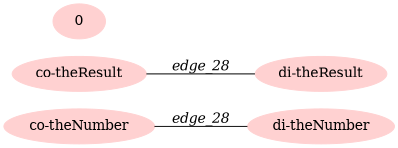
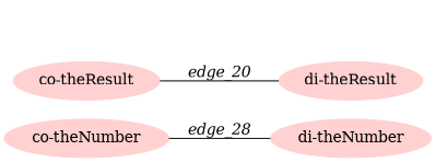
  digraph {
    rankdir=LR
    node [color="#ffd1d1" shape=ellipse style=filled]
    edge [arrowHead=none dir=none fontname="Times-Italic"]
    n1 [label="co-theNumber"]
    n2 [label="di-theNumber"]
    n3 [label="co-theResult"]
    n4 [label="di-theResult"]
-   n5 [label=0]
    n1 -> n2 [label=edge_28]
-   n3 -> n4 [label=edge_28]
+   n3 -> n4 [label=edge_20]
  }
